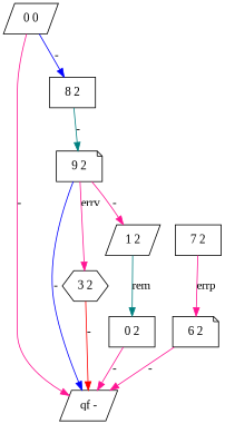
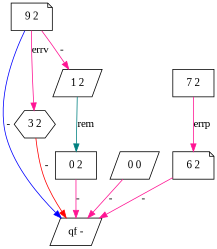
  digraph {
    fontname="Liberation Serif"
    node [fontname="Liberation Serif" shape=parallelogram]
    edge [color=deeppink fontname="Liberation Serif"]
    "6 2" [shape=note]
    "qf -"
-   "8 2" [shape=box]
    "9 2" [shape=note]
    "3 2" [shape=hexagon]
    "1 2"
    "0 2" [shape=box]
    "0 0"
    "7 2" [shape=box]
    "6 2" -> "qf -" [label="-"]
-   "8 2" -> "9 2" [color=teal label="-"]
    "9 2" -> "qf -" [color=blue label="-"]
    "9 2" -> "3 2" [label=errv]
    "9 2" -> "1 2" [label="-"]
    "3 2" -> "qf -" [color=red label="-"]
    "1 2" -> "0 2" [color=teal label=rem]
    "0 2" -> "qf -" [label="-"]
    "0 0" -> "qf -" [label="-"]
-   "0 0" -> "8 2" [color=blue label="-"]
    "7 2" -> "6 2" [label=errp]
  }
